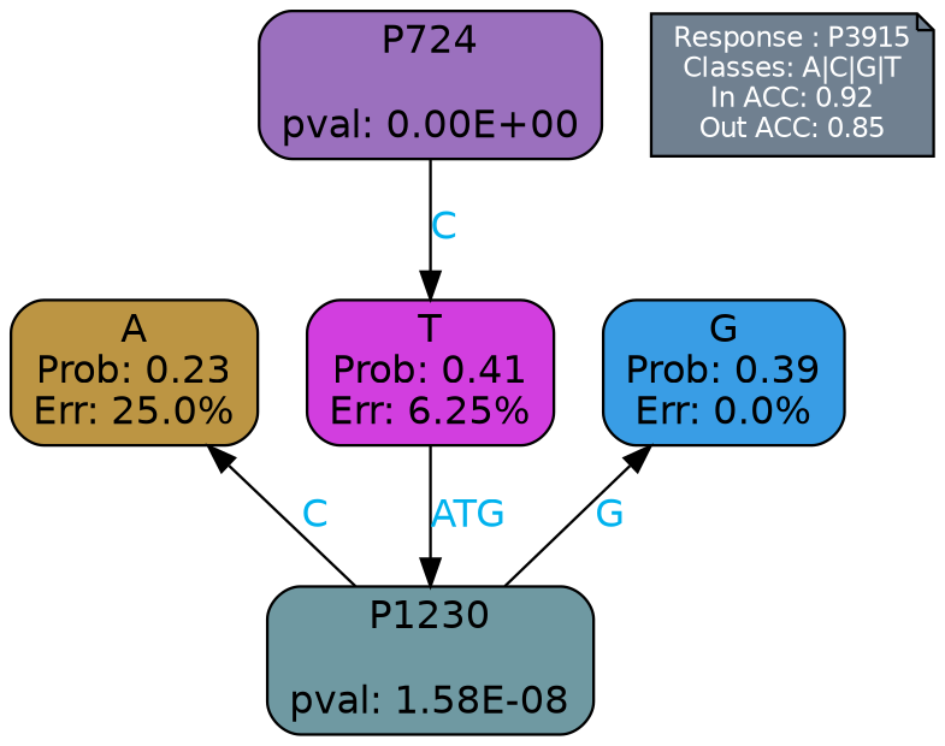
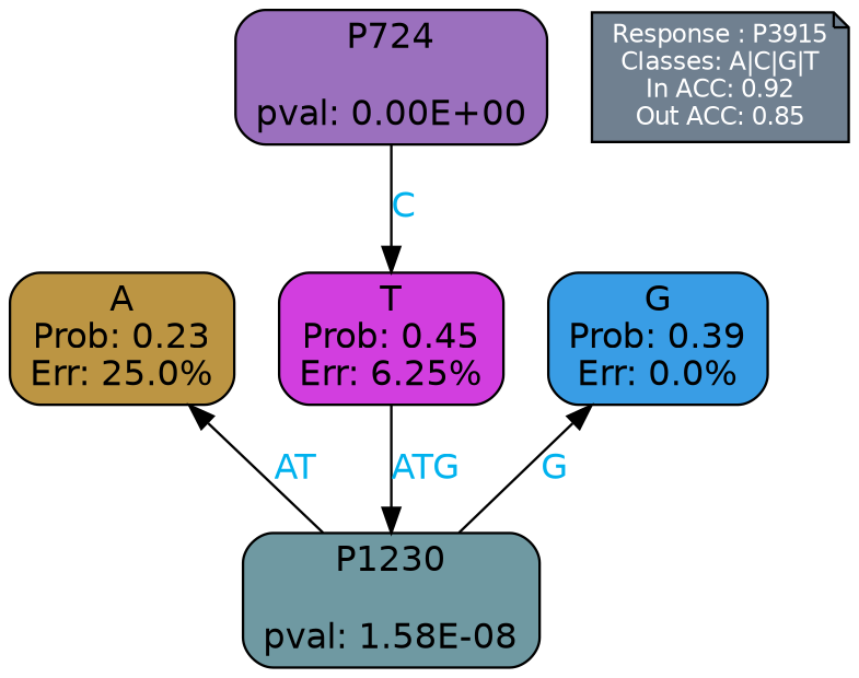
  digraph {
    ranksep=equally
    splines=polylines
    node [color=black fontname=helvetica shape=box style="filled, rounded"]
    edge [fontcolor=deepskyblue2 fontname=helvetica]
    n1 [fillcolor="#bc9543" label="A\nProb: 0.23\nErr: 25.0%"]
    n2 [fillcolor="#399de5" label="G\nProb: 0.39\nErr: 0.0%"]
-   n3 [fillcolor="#d23edf" label="T\nProb: 0.41\nErr: 6.25%"]
+   n3 [fillcolor="#d23edf" label="T\nProb: 0.45\nErr: 6.25%"]
    n4 [align=left fillcolor=slategray fontcolor=white fontsize=10 label="Response : P3915\nClasses: A|C|G|T\nIn ACC: 0.92\nOut ACC: 0.85\n" shape=note style=filled]
    n5 [fillcolor="#9b70be" label="P724\n\npval: 0.00E+00"]
    n6 [fillcolor="#6f99a2" label="P1230\n\npval: 1.58E-08"]
    subgraph sub_1 {
      rank=same
      n1
      n2
      n3
    }
    subgraph sub_2 {
      rank=same
      n4
      n5
    }
    n3 -> n6 [label=ATG]
    n5 -> n3 [label=C]
-   n6 -> n1 [label=C]
+   n6 -> n1 [label=AT]
    n6 -> n2 [label=G]
  }
